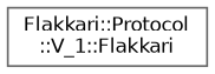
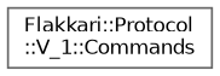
  digraph {
    rankdir=LR
-   n1 [color=gray40 fillcolor=white fontname=Helvetica fontsize=10 height=0.2 label="Flakkari::Protocol\l::V_1::Flakkari" shape=box style=filled width=0.4]
+   n1 [color=gray40 fillcolor=white fontname=Helvetica fontsize=10 height=0.2 label="Flakkari::Protocol\l::V_1::Commands" shape=box style=filled width=0.4]
  }
